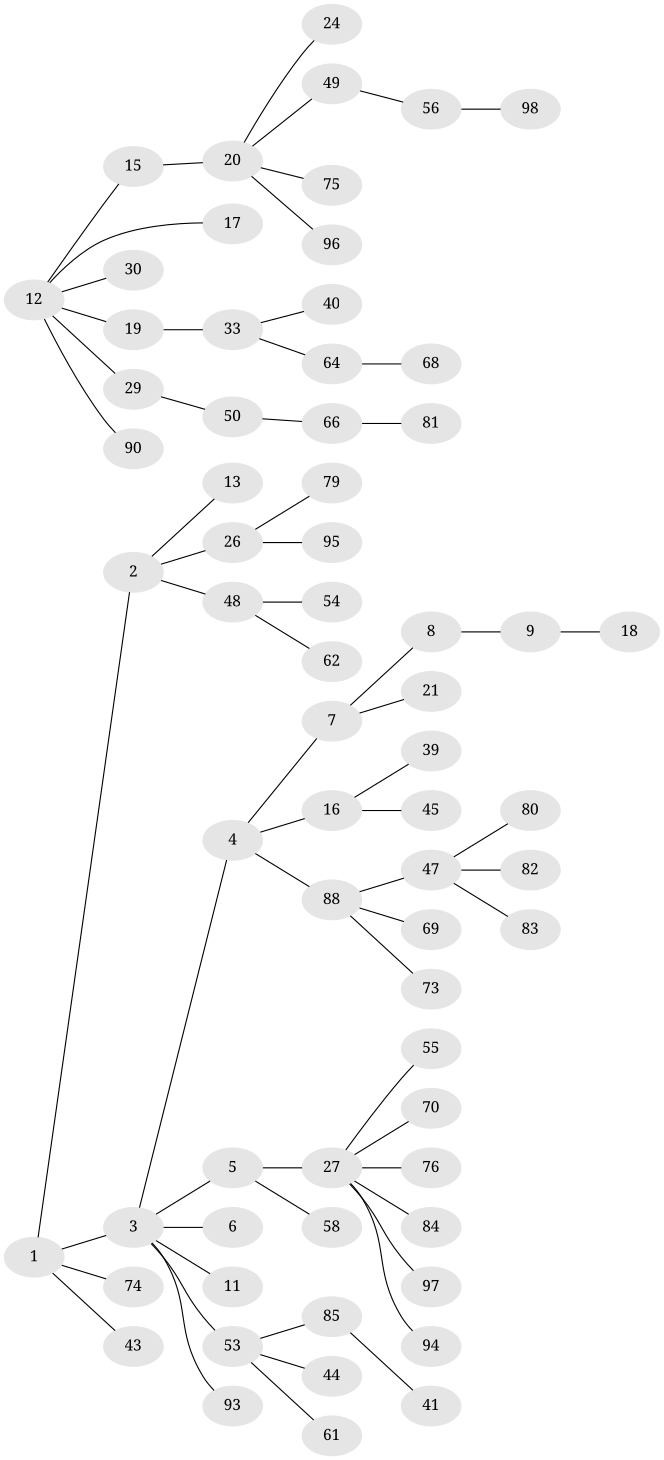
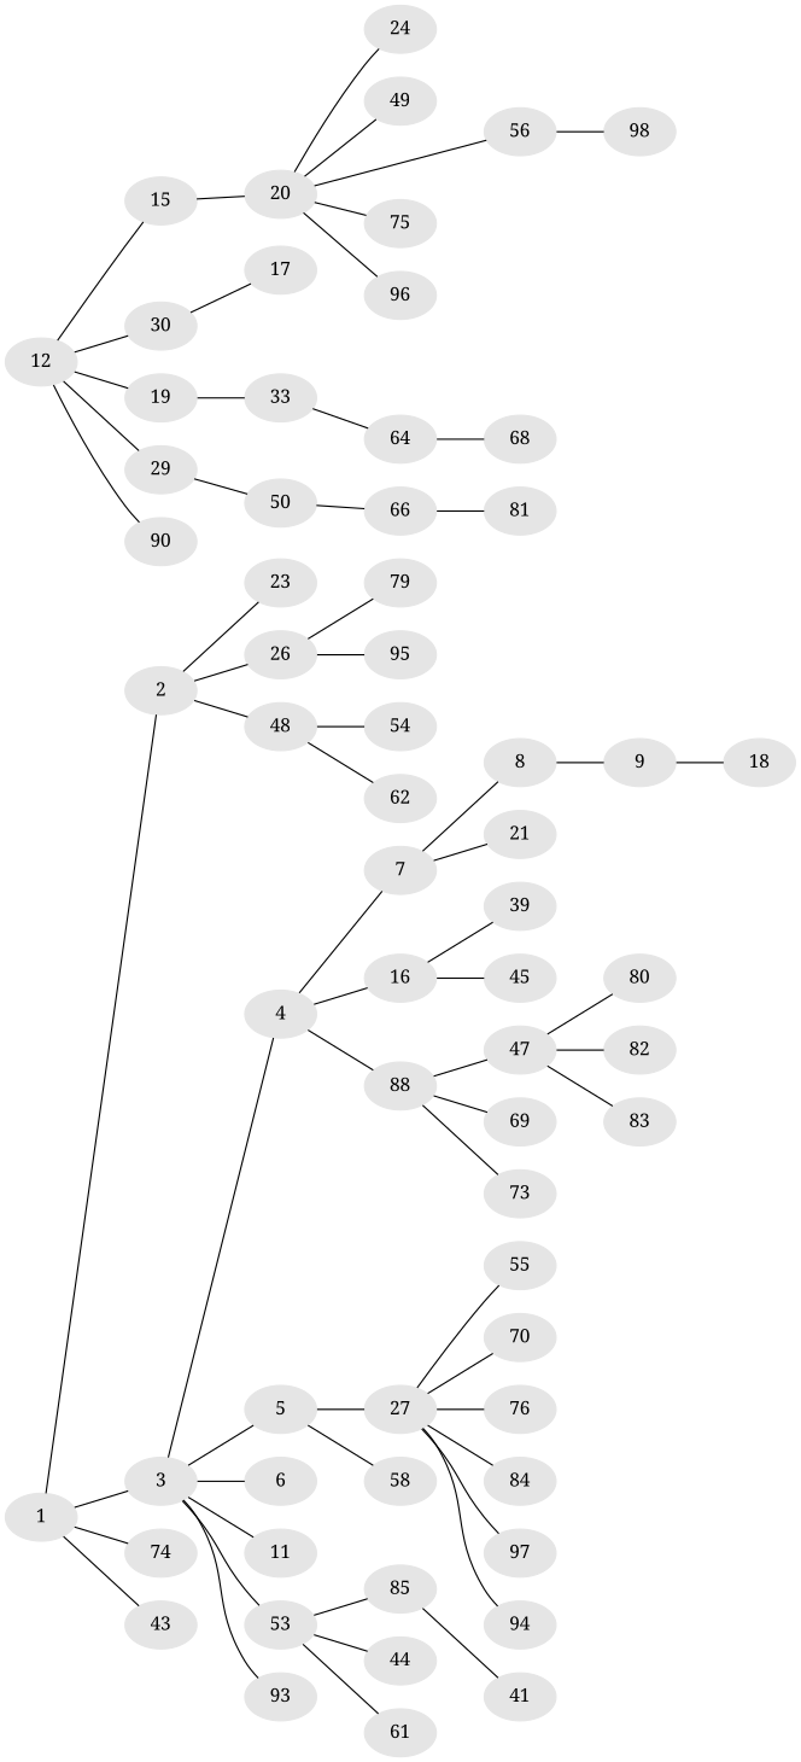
  graph {
    fontname="Noto Serif"
    rankdir=LR
    node [color=gray90 fontname="Noto Serif" style=filled]
    edge [fontname="Noto Serif"]
    1 [super="+65"]
    2 [super="+10"]
    3 [super="+85"]
    n4 [label=74]
    43 [super="+100"]
-   23 [label=13]
+   23
    26 [super="+99"]
    48 [super="+51"]
    4 [super="+22"]
    5
    6
    11
    n13 [label=53]
    93
    79
    95
    54
    62
    7 [super="+59"]
    16
    n21 [label=88 super="+31"]
    27 [super="+36"]
    58 [super="+87"]
    n24 [label=85]
    44 [super="+57"]
    61 [super="+86"]
    8 [super="+32"]
    21 [super="+52"]
    12 [super="+14"]
    15 [super="+88"]
    17 [super="+63"]
    19
    29 [super="+38"]
    30
    90
    39 [super="+46"]
    45
    47 [super="+72"]
    69
    73
    55
    70
    76 [super="+92"]
    84
    n45 [label=97]
    94
    9
    18
    20 [super="+53"]
    33 [super="+37"]
    50
    41 [super="+60"]
    24 [super="+42"]
    49 [super="+74"]
    56
    75
    96
-   40
    64 [super="+67"]
    98
    80 [super="+89"]
    82
    83
    66 [super="+71"]
    68
    81 [super="+97"]
    1 -- 2
    1 -- 3
    1 -- n4
    1 -- 43
    2 -- 23
    2 -- 26
    2 -- 48
    3 -- 4
    3 -- 5
    3 -- 6
    3 -- 11
    3 -- n13
    3 -- 93
    26 -- 79
    26 -- 95
    48 -- 54
    48 -- 62
    4 -- 7
    4 -- 16
    4 -- n21
    5 -- 27
    5 -- 58
    n13 -- n24
    n13 -- 44
    n13 -- 61
    7 -- 8
    7 -- 21
    16 -- 39
    16 -- 45
    n21 -- 47
    n21 -- 69
    n21 -- 73
    27 -- 55
    27 -- 70
    27 -- 76
    27 -- 84
    27 -- n45
    27 -- 94
    n24 -- 41
    8 -- 9
    12 -- 15
-   12 -- 17
+   30 -- 17
    12 -- 19
    12 -- 29
    12 -- 30
    12 -- 90
    15 -- 20
    19 -- 33
    29 -- 50
    47 -- 80
    47 -- 82
    47 -- 83
    9 -- 18
    20 -- 24
    20 -- 49
-   49 -- 56
+   20 -- 56
    20 -- 75
    20 -- 96
-   33 -- 40
    33 -- 64
    50 -- 66
    56 -- 98
    64 -- 68
    66 -- 81
  }
